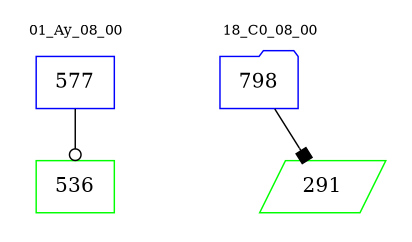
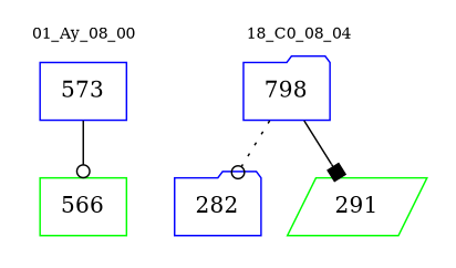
  digraph {
    node [color=blue shape=box]
    edge [arrowhead=odot color=black style=solid]
-   n1 [label=577]
-   n2 [color=green label=536]
+   n1 [label=573]
+   n2 [color=green label=566]
    n3 [label=798 shape=folder]
+   n4 [label=282 shape=folder]
    n5 [color=green label=291 shape=parallelogram]
    subgraph cluster_1 {
      color=white
      fontsize=10
      label="01_Ay_08_00"
      n1
      n2
    }
    subgraph cluster_2 {
      color=white
      fontsize=10
-     label="18_C0_08_00"
+     label="18_C0_08_04"
      n3
+     n4
      n5
    }
    n1 -> n2
+   n3 -> n4 [style=dotted]
    n3 -> n5 [arrowhead=box]
  }
